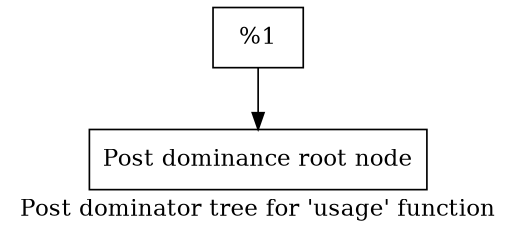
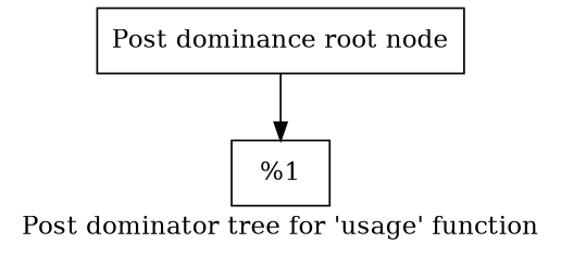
  digraph {
    label="Post dominator tree for 'usage' function"
    node [shape=record]
    n1 [label="{Post dominance root node}"]
    n2 [label="{%1}"]
-   n2 -> n1
+   n1 -> n2
  }
